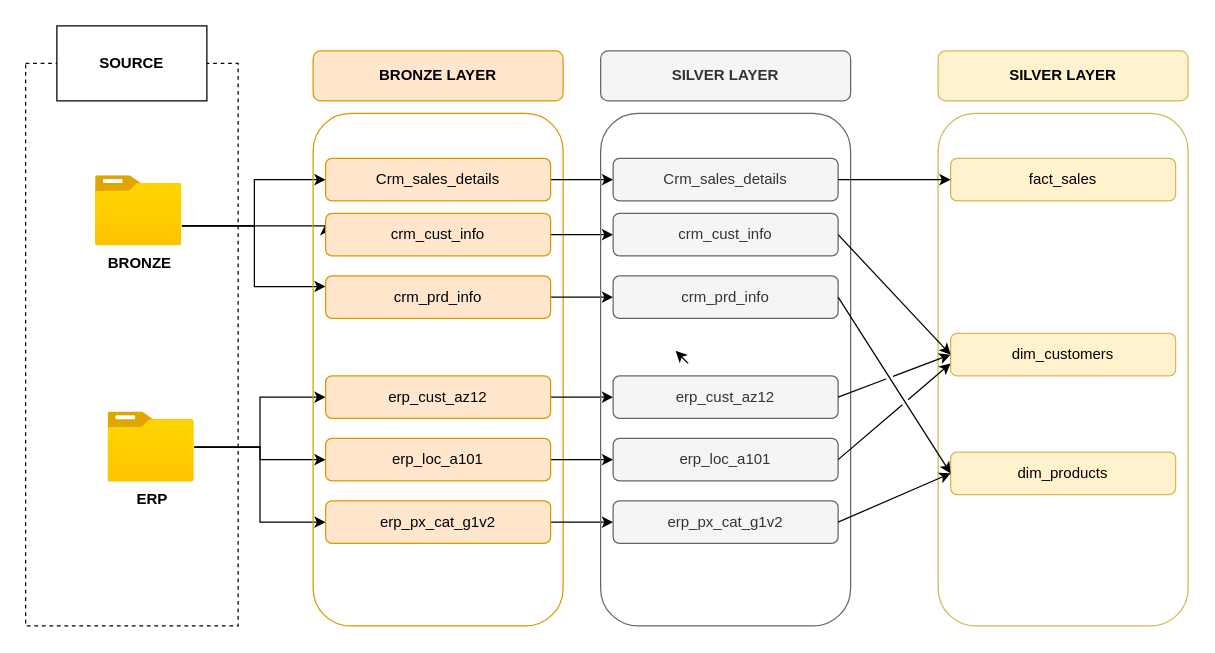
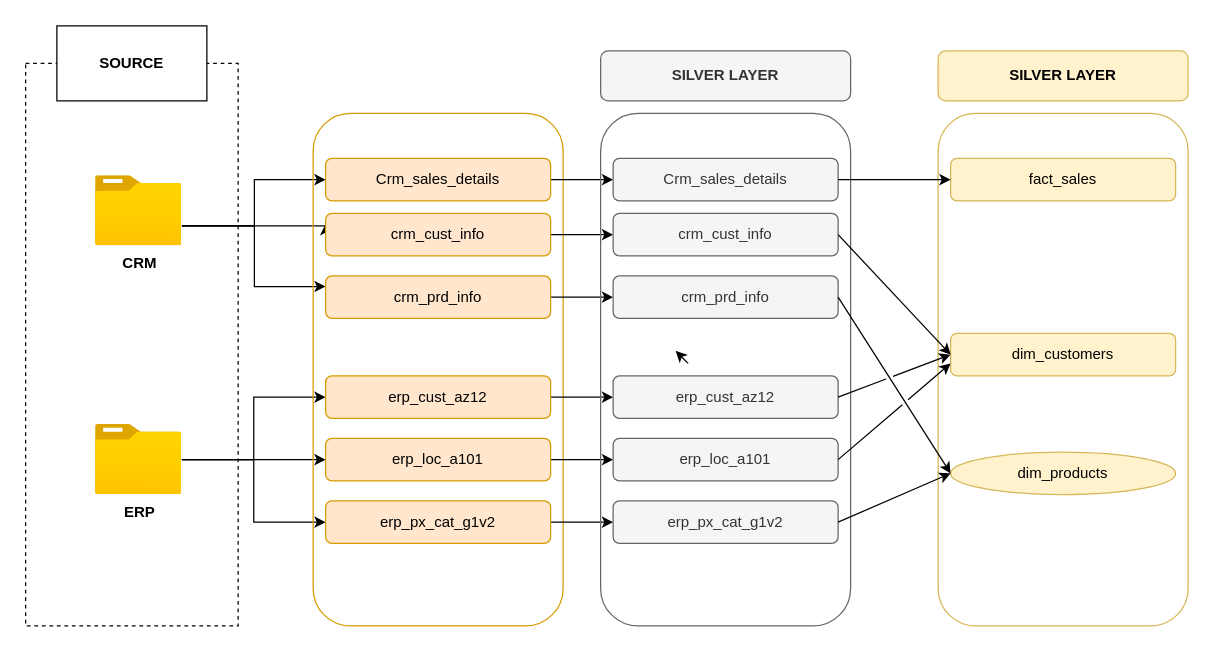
  <mxCell id="0" />
  <mxCell id="1" parent="0" />
  <mxCell id="2" value="" style="rounded=0;whiteSpace=wrap;html=1;fillColor=none;dashed=1;" parent="1" vertex="1"><mxGeometry x="20" y="50" width="170" height="450" as="geometry" /></mxCell>
  <mxCell id="3" value="SOURCE" style="rounded=0;whiteSpace=wrap;html=1;fontStyle=1" parent="1" vertex="1"><mxGeometry x="45" y="20" width="120" height="60" as="geometry" /></mxCell>
  <mxCell id="4" style="edgeStyle=orthogonalEdgeStyle;rounded=0;orthogonalLoop=1;jettySize=auto;html=1;entryX=0;entryY=0.25;entryDx=0;entryDy=0;" parent="1" source="7" target="17" edge="1"><mxGeometry relative="1" as="geometry"><Array as="points"><mxPoint x="260" y="180" /></Array></mxGeometry></mxCell>
  <mxCell id="5" style="edgeStyle=orthogonalEdgeStyle;rounded=0;orthogonalLoop=1;jettySize=auto;html=1;entryX=0;entryY=0.5;entryDx=0;entryDy=0;" parent="1" source="7" target="15" edge="1"><mxGeometry relative="1" as="geometry"><Array as="points"><mxPoint x="203" y="180" /><mxPoint x="203" y="143" /></Array></mxGeometry></mxCell>
  <mxCell id="6" style="edgeStyle=orthogonalEdgeStyle;rounded=0;orthogonalLoop=1;jettySize=auto;html=1;entryX=0;entryY=0.25;entryDx=0;entryDy=0;" parent="1" source="7" target="19" edge="1"><mxGeometry relative="1" as="geometry"><Array as="points"><mxPoint x="203" y="180" /><mxPoint x="203" y="229" /></Array></mxGeometry></mxCell>
- <mxCell id="7" value="&lt;b&gt;BRONZE&lt;/b&gt;" style="image;aspect=fixed;html=1;points=[];align=center;fontSize=12;image=img/lib/azure2/general/Folder_Blank.svg;" parent="1" vertex="1"><mxGeometry x="76" y="140" width="69" height="56.0" as="geometry" /></mxCell>
+ <mxCell id="7" value="&lt;b&gt;CRM&lt;/b&gt;" style="image;aspect=fixed;html=1;points=[];align=center;fontSize=12;image=img/lib/azure2/general/Folder_Blank.svg;" parent="1" vertex="1"><mxGeometry x="76" y="140" width="69" height="56.0" as="geometry" /></mxCell>
  <mxCell id="8" style="edgeStyle=orthogonalEdgeStyle;rounded=0;orthogonalLoop=1;jettySize=auto;html=1;" parent="1" source="11" target="25" edge="1"><mxGeometry relative="1" as="geometry" /></mxCell>
  <mxCell id="9" style="edgeStyle=orthogonalEdgeStyle;rounded=0;orthogonalLoop=1;jettySize=auto;html=1;entryX=0;entryY=0.5;entryDx=0;entryDy=0;" parent="1" source="11" target="23" edge="1"><mxGeometry relative="1" as="geometry" /></mxCell>
  <mxCell id="10" style="edgeStyle=orthogonalEdgeStyle;rounded=0;orthogonalLoop=1;jettySize=auto;html=1;entryX=0;entryY=0.5;entryDx=0;entryDy=0;" parent="1" source="11" target="21" edge="1"><mxGeometry relative="1" as="geometry" /></mxCell>
- <mxCell id="11" value="&lt;b&gt;ERP&lt;/b&gt;" style="image;aspect=fixed;html=1;points=[];align=center;fontSize=12;image=img/lib/azure2/general/Folder_Blank.svg;" parent="1" vertex="1"><mxGeometry x="86" y="329" width="69" height="56.0" as="geometry" /></mxCell>
+ <mxCell id="11" value="&lt;b&gt;ERP&lt;/b&gt;" style="image;aspect=fixed;html=1;points=[];align=center;fontSize=12;image=img/lib/azure2/general/Folder_Blank.svg;" parent="1" vertex="1"><mxGeometry x="76" y="339" width="69" height="56.0" as="geometry" /></mxCell>
  <mxCell id="12" value="" style="rounded=1;whiteSpace=wrap;html=1;fillColor=none;strokeColor=#d79b00;" parent="1" vertex="1"><mxGeometry x="250" y="90" width="200" height="410" as="geometry" /></mxCell>
- <mxCell id="13" value="&lt;b&gt;BRONZE LAYER&lt;/b&gt;" style="rounded=1;whiteSpace=wrap;html=1;fillColor=#ffe6cc;strokeColor=#d79b00;" parent="1" vertex="1"><mxGeometry x="250" y="40" width="200" height="40" as="geometry" /></mxCell>
  <mxCell id="14" style="edgeStyle=orthogonalEdgeStyle;rounded=0;orthogonalLoop=1;jettySize=auto;html=1;exitX=1;exitY=0.5;exitDx=0;exitDy=0;entryX=0;entryY=0.5;entryDx=0;entryDy=0;" parent="1" source="15" target="28" edge="1"><mxGeometry relative="1" as="geometry" /></mxCell>
  <mxCell id="15" value="Crm_sales_details" style="rounded=1;whiteSpace=wrap;html=1;fillColor=#ffe6cc;strokeColor=#d79b00;" parent="1" vertex="1"><mxGeometry x="260" y="126" width="180" height="34" as="geometry" /></mxCell>
  <mxCell id="16" style="edgeStyle=orthogonalEdgeStyle;rounded=0;orthogonalLoop=1;jettySize=auto;html=1;exitX=1;exitY=0.5;exitDx=0;exitDy=0;" parent="1" source="17" target="29" edge="1"><mxGeometry relative="1" as="geometry" /></mxCell>
  <mxCell id="17" value="crm_cust_info" style="rounded=1;whiteSpace=wrap;html=1;fillColor=#ffe6cc;strokeColor=#d79b00;" parent="1" vertex="1"><mxGeometry x="260" y="170" width="180" height="34" as="geometry" /></mxCell>
  <mxCell id="18" style="edgeStyle=orthogonalEdgeStyle;rounded=0;orthogonalLoop=1;jettySize=auto;html=1;exitX=1;exitY=0.5;exitDx=0;exitDy=0;entryX=0;entryY=0.5;entryDx=0;entryDy=0;" parent="1" source="19" target="30" edge="1"><mxGeometry relative="1" as="geometry" /></mxCell>
  <mxCell id="19" value="crm_prd_info" style="rounded=1;whiteSpace=wrap;html=1;fillColor=#ffe6cc;strokeColor=#d79b00;" parent="1" vertex="1"><mxGeometry x="260" y="220" width="180" height="34" as="geometry" /></mxCell>
  <mxCell id="20" style="edgeStyle=orthogonalEdgeStyle;rounded=0;orthogonalLoop=1;jettySize=auto;html=1;exitX=1;exitY=0.5;exitDx=0;exitDy=0;entryX=0;entryY=0.5;entryDx=0;entryDy=0;" parent="1" source="21" target="31" edge="1"><mxGeometry relative="1" as="geometry" /></mxCell>
  <mxCell id="21" value="erp_px_cat_g1v2" style="rounded=1;whiteSpace=wrap;html=1;fillColor=#ffe6cc;strokeColor=#d79b00;" parent="1" vertex="1"><mxGeometry x="260" y="400" width="180" height="34" as="geometry" /></mxCell>
  <mxCell id="22" style="edgeStyle=orthogonalEdgeStyle;rounded=0;orthogonalLoop=1;jettySize=auto;html=1;exitX=1;exitY=0.5;exitDx=0;exitDy=0;" parent="1" source="23" target="32" edge="1"><mxGeometry relative="1" as="geometry" /></mxCell>
  <mxCell id="23" value="erp_cust_az12" style="rounded=1;whiteSpace=wrap;html=1;fillColor=#ffe6cc;strokeColor=#d79b00;" parent="1" vertex="1"><mxGeometry x="260" y="300" width="180" height="34" as="geometry" /></mxCell>
  <mxCell id="24" style="edgeStyle=orthogonalEdgeStyle;rounded=0;orthogonalLoop=1;jettySize=auto;html=1;exitX=1;exitY=0.5;exitDx=0;exitDy=0;" parent="1" source="25" target="33" edge="1"><mxGeometry relative="1" as="geometry" /></mxCell>
  <mxCell id="25" value="erp_loc_a101" style="rounded=1;whiteSpace=wrap;html=1;fillColor=#ffe6cc;strokeColor=#d79b00;" parent="1" vertex="1"><mxGeometry x="260" y="350" width="180" height="34" as="geometry" /></mxCell>
  <mxCell id="26" value="" style="rounded=1;whiteSpace=wrap;html=1;fillColor=none;strokeColor=#666666;fontColor=#333333;" parent="1" vertex="1"><mxGeometry x="480" y="90" width="200" height="410" as="geometry" /></mxCell>
  <mxCell id="27" value="&lt;b&gt;SILVER LAYER&lt;/b&gt;" style="rounded=1;whiteSpace=wrap;html=1;fillColor=#f5f5f5;strokeColor=#666666;fontColor=#333333;" parent="1" vertex="1"><mxGeometry x="480" y="40" width="200" height="40" as="geometry" /></mxCell>
  <mxCell id="28" value="Crm_sales_details" style="rounded=1;whiteSpace=wrap;html=1;fillColor=#f5f5f5;strokeColor=#666666;fontColor=#333333;" parent="1" vertex="1"><mxGeometry x="490" y="126" width="180" height="34" as="geometry" /></mxCell>
  <mxCell id="29" value="crm_cust_info" style="rounded=1;whiteSpace=wrap;html=1;fillColor=#f5f5f5;strokeColor=#666666;fontColor=#333333;" parent="1" vertex="1"><mxGeometry x="490" y="170" width="180" height="34" as="geometry" /></mxCell>
  <mxCell id="30" value="crm_prd_info" style="rounded=1;whiteSpace=wrap;html=1;fillColor=#f5f5f5;strokeColor=#666666;fontColor=#333333;" parent="1" vertex="1"><mxGeometry x="490" y="220" width="180" height="34" as="geometry" /></mxCell>
  <mxCell id="31" value="erp_px_cat_g1v2" style="rounded=1;whiteSpace=wrap;html=1;fillColor=#f5f5f5;strokeColor=#666666;fontColor=#333333;" parent="1" vertex="1"><mxGeometry x="490" y="400" width="180" height="34" as="geometry" /></mxCell>
  <mxCell id="32" value="erp_cust_az12" style="rounded=1;whiteSpace=wrap;html=1;fillColor=#f5f5f5;strokeColor=#666666;fontColor=#333333;" parent="1" vertex="1"><mxGeometry x="490" y="300" width="180" height="34" as="geometry" /></mxCell>
  <mxCell id="33" value="erp_loc_a101" style="rounded=1;whiteSpace=wrap;html=1;fillColor=#f5f5f5;strokeColor=#666666;fontColor=#333333;" parent="1" vertex="1"><mxGeometry x="490" y="350" width="180" height="34" as="geometry" /></mxCell>
  <mxCell id="34" value="" style="rounded=1;whiteSpace=wrap;html=1;fillColor=none;strokeColor=#d6b656;" vertex="1" parent="1"><mxGeometry x="750" y="90" width="200" height="410" as="geometry" /></mxCell>
  <mxCell id="35" value="&lt;b&gt;SILVER LAYER&lt;/b&gt;" style="rounded=1;whiteSpace=wrap;html=1;fillColor=#fff2cc;strokeColor=#d6b656;" vertex="1" parent="1"><mxGeometry x="750" y="40" width="200" height="40" as="geometry" /></mxCell>
  <mxCell id="36" value="fact_sales" style="rounded=1;whiteSpace=wrap;html=1;fillColor=#fff2cc;strokeColor=#d6b656;" vertex="1" parent="1"><mxGeometry x="760" y="126" width="180" height="34" as="geometry" /></mxCell>
  <mxCell id="37" value="dim_customers" style="rounded=1;whiteSpace=wrap;html=1;fillColor=#fff2cc;strokeColor=#d6b656;" vertex="1" parent="1"><mxGeometry x="760" y="266" width="180" height="34" as="geometry" /></mxCell>
- <mxCell id="38" value="dim_products" style="rounded=1;whiteSpace=wrap;html=1;fillColor=#fff2cc;strokeColor=#d6b656;" vertex="1" parent="1"><mxGeometry x="760" y="361" width="180" height="34" as="geometry" /></mxCell>
+ <mxCell id="38" value="dim_products" style="ellipse;whiteSpace=wrap;html=1;fillColor=#fff2cc;strokeColor=#d6b656;" vertex="1" parent="1"><mxGeometry x="760" y="361" width="180" height="34" as="geometry" /></mxCell>
  <mxCell id="39" value="" style="endArrow=classic;html=1;rounded=0;" edge="1" parent="1"><mxGeometry width="50" height="50" relative="1" as="geometry"><mxPoint x="550" y="290" as="sourcePoint" /><mxPoint x="540" y="280" as="targetPoint" /></mxGeometry></mxCell>
  <mxCell id="40" value="" style="endArrow=classic;html=1;rounded=0;entryX=0;entryY=0.5;entryDx=0;entryDy=0;exitX=1;exitY=0.5;exitDx=0;exitDy=0;" edge="1" parent="1" source="28" target="36"><mxGeometry width="50" height="50" relative="1" as="geometry"><mxPoint x="490" y="330" as="sourcePoint" /><mxPoint x="540" y="280" as="targetPoint" /></mxGeometry></mxCell>
  <mxCell id="41" value="" style="endArrow=classic;html=1;rounded=0;entryX=0;entryY=0.5;entryDx=0;entryDy=0;exitX=1;exitY=0.5;exitDx=0;exitDy=0;jumpStyle=gap;" edge="1" parent="1" source="29" target="37"><mxGeometry width="50" height="50" relative="1" as="geometry"><mxPoint x="680" y="153" as="sourcePoint" /><mxPoint x="770" y="206" as="targetPoint" /></mxGeometry></mxCell>
  <mxCell id="42" value="" style="endArrow=classic;html=1;rounded=0;entryX=0;entryY=0.5;entryDx=0;entryDy=0;exitX=1;exitY=0.5;exitDx=0;exitDy=0;jumpStyle=gap;" edge="1" parent="1" source="30" target="38"><mxGeometry width="50" height="50" relative="1" as="geometry"><mxPoint x="680" y="197" as="sourcePoint" /><mxPoint x="770" y="293" as="targetPoint" /></mxGeometry></mxCell>
  <mxCell id="43" value="" style="endArrow=classic;html=1;rounded=0;exitX=1;exitY=0.5;exitDx=0;exitDy=0;entryX=0;entryY=0.5;entryDx=0;entryDy=0;jumpStyle=gap;" edge="1" parent="1" source="31" target="38"><mxGeometry width="50" height="50" relative="1" as="geometry"><mxPoint x="680" y="247" as="sourcePoint" /><mxPoint x="730" y="388" as="targetPoint" /></mxGeometry></mxCell>
  <mxCell id="44" value="" style="endArrow=classic;html=1;rounded=0;entryX=0;entryY=0.5;entryDx=0;entryDy=0;exitX=1;exitY=0.5;exitDx=0;exitDy=0;jumpStyle=gap;" edge="1" parent="1" source="32" target="37"><mxGeometry width="50" height="50" relative="1" as="geometry"><mxPoint x="680" y="380" as="sourcePoint" /><mxPoint x="730" y="330" as="targetPoint" /></mxGeometry></mxCell>
  <mxCell id="45" value="" style="endArrow=classic;html=1;rounded=0;exitX=1;exitY=0.5;exitDx=0;exitDy=0;jumpStyle=gap;" edge="1" parent="1" source="33"><mxGeometry width="50" height="50" relative="1" as="geometry"><mxPoint x="690" y="380" as="sourcePoint" /><mxPoint x="760" y="290" as="targetPoint" /></mxGeometry></mxCell>
